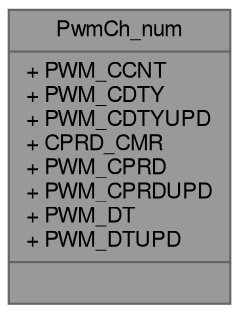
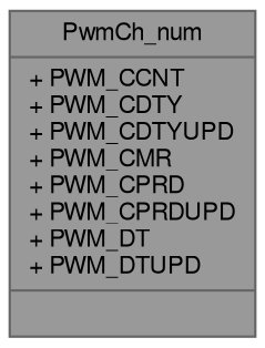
  digraph {
-   n1 [color=gray40 fillcolor=grey60 fontcolor=black fontname=FreeSans fontsize=10 height=0.2 label="{PwmCh_num\n|+ PWM_CCNT\l+ PWM_CDTY\l+ PWM_CDTYUPD\l+ CPRD_CMR\l+ PWM_CPRD\l+ PWM_CPRDUPD\l+ PWM_DT\l+ PWM_DTUPD\l|}" shape=record style=filled width=0.4]
+   n1 [color=gray40 fillcolor=grey60 fontcolor=black fontname=FreeSans fontsize=10 height=0.2 label="{PwmCh_num\n|+ PWM_CCNT\l+ PWM_CDTY\l+ PWM_CDTYUPD\l+ PWM_CMR\l+ PWM_CPRD\l+ PWM_CPRDUPD\l+ PWM_DT\l+ PWM_DTUPD\l|}" shape=record style=filled width=0.4]
  }
